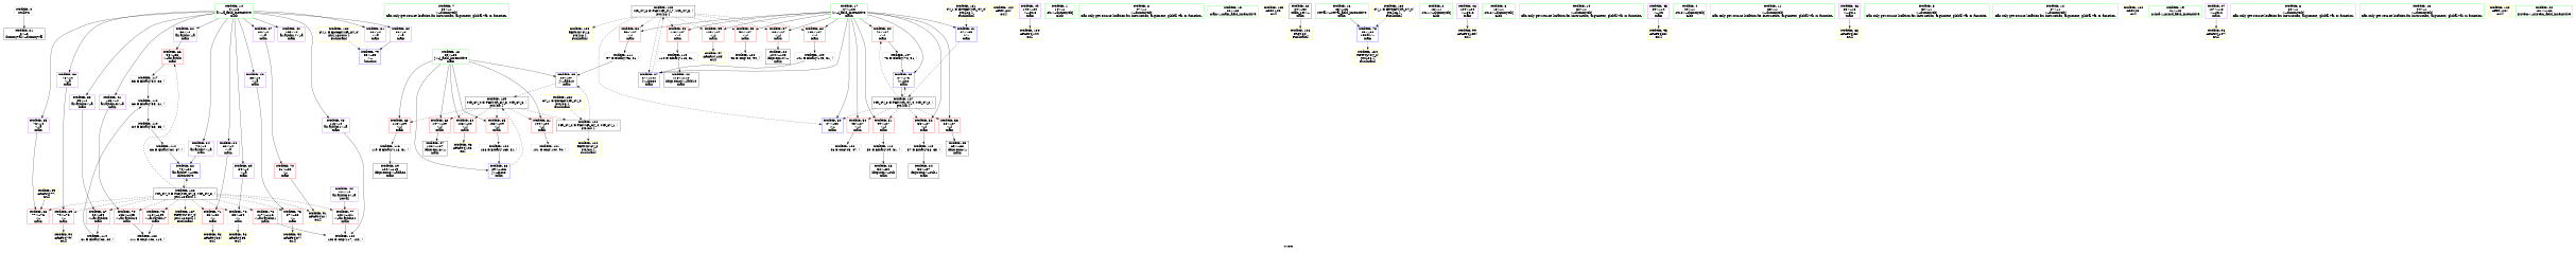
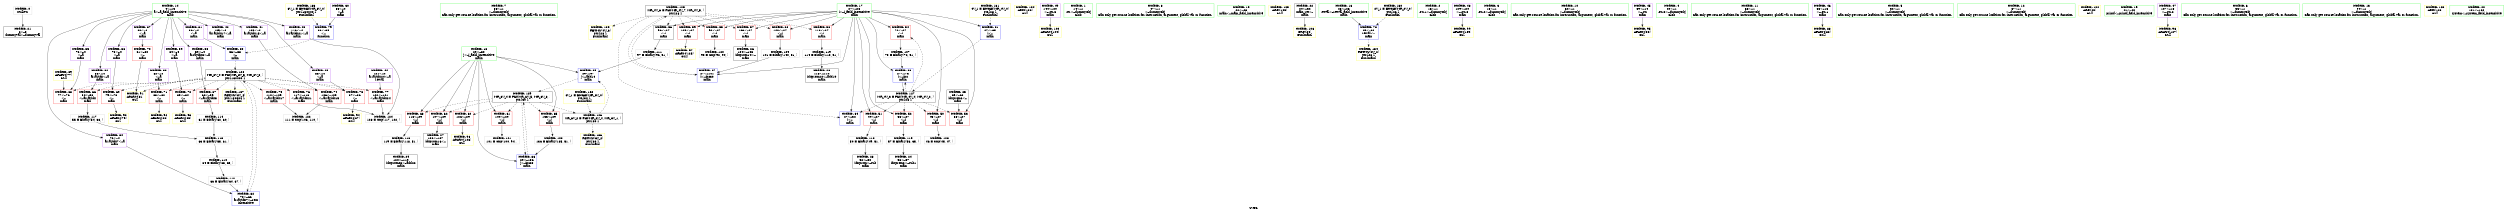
  digraph {
    label=SVFG
    node [color=red shape=record]
    edge [style=solid]
    n1 [color=grey label="{NodeID: 0\nNullPtr}"]
    n2 [color=black label="{NodeID: 21\n2\<--3\ndummyVal\<--dummyVal\n}"]
    n3 [color=yellow label="{NodeID: 90\nAPARM(79)\nCS[]}" style=double]
    n4 [color=green label="{NodeID: 7\n38\<--1\n\<--dummyObj\nCan only get source location for instruction, argument, global var or function.}"]
    n5 [color=yellow label="{NodeID: 97\nAPARM(125)\nCS[]}" style=double]
    n6 [color=green label="{NodeID: 14\n4\<--13\na\<--a_field_insensitive\nGlob }"]
    n7 [color=purple label="{NodeID: 30\n33\<--4\n\<--a\nmain\n}"]
    n8 [color=purple label="{NodeID: 31\n36\<--4\n\<--a\nmain\n}"]
    n9 [color=purple label="{NodeID: 32\n53\<--4\narrayidx\<--a\nmain\n}"]
    n10 [color=purple label="{NodeID: 33\n59\<--4\narrayidx3\<--a\nmain\n}"]
    n11 [color=purple label="{NodeID: 34\n70\<--4\narrayidx7\<--a\nmain\n}"]
    n12 [color=purple label="{NodeID: 35\n76\<--4\n\<--a\nmain\n}"]
    n13 [color=purple label="{NodeID: 36\n78\<--4\n\<--a\nmain\n}"]
    n14 [color=purple label="{NodeID: 37\n80\<--4\n\<--a\nmain\n}"]
    n15 [color=purple label="{NodeID: 38\n82\<--4\n\<--a\nmain\n}"]
    n16 [color=purple label="{NodeID: 39\n84\<--4\n\<--a\nmain\n}"]
    n17 [color=purple label="{NodeID: 40\n86\<--4\n\<--a\nmain\n}"]
    n18 [color=purple label="{NodeID: 41\n105\<--4\narrayidx15\<--a\nmain\n}"]
    n19 [color=purple label="{NodeID: 42\n109\<--4\narrayidx17\<--a\nmain\n}"]
    n20 [color=purple label="{NodeID: 43\n116\<--4\narrayidx21\<--a\nmain\n}"]
    n21 [color=blue label="{NodeID: 79\n33\<--35\n\<--\nfunction\n}"]
+   n22 [color=blue label="{NodeID: 80\n36\<--38\n\<--\nmain\n}"]
    n23 [label="{NodeID: 66\n54\<--53\n\<--arrayidx\nmain\n}"]
    n24 [label="{NodeID: 67\n60\<--59\n\<--arrayidx3\nmain\n}"]
    n25 [color=blue label="{NodeID: 82\n70\<--66\narrayidx7\<--rem\ninsensitive\n}"]
    n26 [label="{NodeID: 68\n77\<--76\n\<--\nmain\n}"]
    n27 [label="{NodeID: 69\n79\<--78\n\<--\nmain\n}"]
    n28 [label="{NodeID: 70\n81\<--80\n\<--\nmain\n}"]
    n29 [label="{NodeID: 71\n83\<--82\n\<--\nmain\n}"]
-   n30 [color=grey label="{NodeID: 72\n85\<--84\n\<--\nmain\n}"]
+   n30 [label="{NodeID: 72\n85\<--84\n\<--\nmain\n}"]
    n31 [label="{NodeID: 73\n87\<--86\n\<--\nmain\n}"]
    n32 [label="{NodeID: 74\n106\<--105\n\<--arrayidx15\nmain\n}"]
    n33 [color=grey label="{NodeID: 124\n123 = cmp(117, 122, )\n}"]
    n34 [color=purple label="{NodeID: 44\n121\<--4\narrayidx24\<--a\nretval\n}"]
    n35 [label="{NodeID: 77\n122\<--121\n\<--arrayidx24\nmain\n}"]
    n36 [color=black label="{NodeID: 128\nMR_8V_4 = PHI(MR_8V_5, MR_8V_3, )\npts\{130000 \}\n}"]
    n37 [color=grey label="{NodeID: 117\n55 = Binary(54, 38, )\n}"]
    n38 [color=grey label="{NodeID: 114\n61 = Binary(62, 60, )\n}"]
    n39 [color=yellow label="{NodeID: 91\nAPARM(81)\nCS[]}" style=double]
    n40 [color=yellow label="{NodeID: 92\nAPARM(83)\nCS[]}" style=double]
    n41 [color=yellow label="{NodeID: 93\nAPARM(85)\nCS[]}" style=double]
    n42 [color=yellow label="{NodeID: 94\nAPARM(87)\nCS[]}" style=double]
    n43 [color=grey label="{NodeID: 122\n111 = cmp(106, 110, )\n}"]
    n44 [label="{NodeID: 75\n110\<--109\n\<--arrayidx17\nmain\n}"]
    n45 [label="{NodeID: 76\n117\<--116\n\<--arrayidx21\nmain\n}"]
    n46 [color=yellow label="{NodeID: 104\nARet(130)\nCS[]}" style=double]
    n47 [color=grey label="{NodeID: 111\n97 = Binary(96, 51, )\n}"]
    n48 [color=blue label="{NodeID: 85\n29\<--97\nj\<--add10\nmain\n}"]
    n49 [color=black label="{NodeID: 129\nMR_6V_4 = PHI(MR_6V_5, MR_6V_3, )\npts\{30 \}\n}"]
    n50 [color=black label="{NodeID: 126\nMR_6V_2 = PHI(MR_6V_4, MR_6V_1, )\npts\{30 \}\n}"]
    n51 [label="{NodeID: 63\n118\<--29\n\<--j\nmain\n}"]
    n52 [label="{NodeID: 64\n126\<--29\n\<--j\nmain\n}"]
    n53 [label="{NodeID: 65\n135\<--29\n\<--j\nmain\n}"]
    n54 [color=blue label="{NodeID: 86\n29\<--136\nj\<--inc28\nmain\n}"]
    n55 [label="{NodeID: 61\n100\<--29\n\<--j\nmain\n}"]
    n56 [label="{NodeID: 62\n107\<--29\n\<--j\nmain\n}"]
    n57 [color=black label="{NodeID: 28\n115\<--114\nidxprom20\<--add19\nmain\n}"]
    n58 [color=grey label="{NodeID: 118\n50 = Binary(49, 51, )\n}"]
    n59 [color=black label="{NodeID: 23\n52\<--50\nidxprom\<--sub\nmain\n}"]
    n60 [color=yellow label="{NodeID: 89\nAPARM(77)\nCS[]}" style=double]
    n61 [color=black label="{NodeID: 125\nMR_4V_6 = PHI(MR_4V_7, MR_4V_5, )\npts\{28 \}\n}"]
    n62 [label="{NodeID: 55\n92\<--27\n\<--i\nmain\n}"]
-   n63 [label="{NodeID: 56\n96\<--27\n\<--i\nmain\n}"]
+   n63 [color=black label="{NodeID: 56\n96\<--27\n\<--i\nmain\n}"]
    n64 [label="{NodeID: 57\n103\<--27\n\<--i\nmain\n}"]
    n65 [label="{NodeID: 58\n113\<--27\n\<--i\nmain\n}"]
    n66 [label="{NodeID: 59\n125\<--27\n\<--i\nmain\n}"]
    n67 [label="{NodeID: 60\n140\<--27\n\<--i\nmain\n}"]
    n68 [color=blue label="{NodeID: 87\n27\<--141\ni\<--inc30\nmain\n}"]
    n69 [color=yellow label="{NodeID: 135\nRETMU(4V_6)\npts\{28 \}\nFun[main]}" style=double]
    n70 [color=blue label="{NodeID: 84\n27\<--32\ni\<--\nmain\n}"]
    n71 [color=grey label="{NodeID: 120\n93 = cmp(92, 94, )\n}"]
    n72 [color=black label="{NodeID: 26\n104\<--103\nidxprom14\<--\nmain\n}"]
    n73 [color=grey label="{NodeID: 119\n114 = Binary(113, 51, )\n}"]
    n74 [color=grey label="{NodeID: 109\n141 = Binary(140, 51, )\n}"]
    n75 [color=yellow label="{NodeID: 132\n6V_1 = ENCHI(MR_6V_0)\npts\{30 \}\nFun[main]}" style=double]
    n76 [color=yellow label="{NodeID: 136\nRETMU(6V_2)\npts\{30 \}\nFun[main]}" style=double]
    n77 [color=purple label="{NodeID: 49\n144\<--20\n\<--.str.3\nmain\n}"]
    n78 [color=yellow label="{NodeID: 100\nAPARM(144)\nCS[]}" style=double]
    n79 [color=grey label="{NodeID: 116\n119 = Binary(118, 51, )\n}"]
    n80 [color=black label="{NodeID: 29\n120\<--119\nidxprom23\<--add22\nmain\n}"]
    n81 [color=green label="{NodeID: 1\n14\<--1\n.str\<--dummyObj\nGlob }"]
    n82 [color=green label="{NodeID: 8\n47\<--1\n\<--dummyObj\nCan only get source location for instruction, argument, global var or function.}"]
    n83 [color=yellow label="{NodeID: 98\nAPARM(126)\nCS[]}" style=double]
    n84 [color=green label="{NodeID: 15\n22\<--23\nmain\<--main_field_insensitive\n}"]
    n85 [color=yellow label="{NodeID: 105\nARet(145)\nCS[]}" style=double]
    n86 [color=black label="{NodeID: 22\n24\<--32\nmain_ret\<--\nmain\n}"]
    n87 [color=yellow label="{NodeID: 106\nFRet(24)\nFun[main]}" style=double]
    n88 [color=grey label="{NodeID: 112\n66 = Binary(64, 67, )\n}"]
    n89 [color=yellow label="{NodeID: 137\nRETMU(8V_4)\npts\{130000 \}\nFun[main]}" style=double]
    n90 [color=yellow label="{NodeID: 133\n8V_1 = ENCHI(MR_8V_0)\npts\{130000 \}\nFun[main]}" style=double]
    n91 [label="{NodeID: 50\n45\<--27\n\<--i\nmain\n}"]
    n92 [color=grey label="{NodeID: 123\n46 = cmp(45, 47, )\n}"]
    n93 [color=blue label="{NodeID: 78\n25\<--32\nretval\<--\nmain\n}"]
    n94 [color=yellow label="{NodeID: 134\nRETMU(2V_2)\npts\{26 \}\nFun[main]}" style=double]
    n95 [color=grey label="{NodeID: 108\n136 = Binary(135, 51, )\n}"]
    n96 [color=grey label="{NodeID: 121\n101 = cmp(100, 94, )\n}"]
    n97 [color=black label="{NodeID: 27\n108\<--107\nidxprom16\<--\nmain\n}"]
    n98 [color=green label="{NodeID: 2\n16\<--1\n.str.1\<--dummyObj\nGlob }"]
    n99 [color=yellow label="{NodeID: 99\nAPARM(159)\nCS[]}" style=double]
    n100 [color=green label="{NodeID: 16\n25\<--26\nretval\<--retval_field_insensitive\nmain\n}"]
    n101 [color=grey label="{NodeID: 113\n63 = Binary(55, 61, )\n}"]
    n102 [color=grey label="{NodeID: 110\n64 = Binary(63, 65, )\n}"]
    n103 [color=black label="{NodeID: 127\nMR_4V_3 = PHI(MR_4V_4, MR_4V_2, )\npts\{28 \}\n}"]
    n104 [label="{NodeID: 51\n49\<--27\n\<--i\nmain\n}"]
    n105 [label="{NodeID: 52\n56\<--27\n\<--i\nmain\n}"]
    n106 [label="{NodeID: 53\n68\<--27\n\<--i\nmain\n}"]
    n107 [label="{NodeID: 54\n72\<--27\n\<--i\nmain\n}"]
    n108 [color=blue label="{NodeID: 83\n27\<--73\ni\<--inc\nmain\n}"]
    n109 [color=grey label="{NodeID: 115\n57 = Binary(56, 35, )\n}"]
    n110 [color=black label="{NodeID: 25\n69\<--68\nidxprom6\<--\nmain\n}"]
    n111 [color=grey label="{NodeID: 107\n73 = Binary(72, 51, )\n}"]
    n112 [color=black label="{NodeID: 24\n58\<--57\nidxprom2\<--sub1\nmain\n}"]
    n113 [color=green label="{NodeID: 3\n18\<--1\n.str.2\<--dummyObj\nGlob }"]
    n114 [color=green label="{NodeID: 10\n62\<--1\n\<--dummyObj\nCan only get source location for instruction, argument, global var or function.}"]
    n115 [color=green label="{NodeID: 17\n27\<--28\ni\<--i_field_insensitive\nmain\n}"]
    n116 [color=blue label="{NodeID: 81\n27\<--35\ni\<--\nmain\n}"]
    n117 [color=purple label="{NodeID: 45\n39\<--14\n\<--.str\nmain\n}"]
    n118 [color=yellow label="{NodeID: 95\nAPARM(33)\nCS[]}" style=double]
    n119 [color=green label="{NodeID: 4\n20\<--1\n.str.3\<--dummyObj\nGlob }"]
    n120 [color=green label="{NodeID: 11\n65\<--1\n\<--dummyObj\nCan only get source location for instruction, argument, global var or function.}"]
    n121 [color=green label="{NodeID: 18\n29\<--30\nj\<--j_field_insensitive\nmain\n}"]
    n122 [color=purple label="{NodeID: 46\n88\<--16\n\<--.str.1\nmain\n}"]
    n123 [color=yellow label="{NodeID: 88\nAPARM(88)\nCS[]}" style=double]
    n124 [color=green label="{NodeID: 5\n32\<--1\n\<--dummyObj\nCan only get source location for instruction, argument, global var or function.}"]
    n125 [color=green label="{NodeID: 12\n67\<--1\n\<--dummyObj\nCan only get source location for instruction, argument, global var or function.}"]
    n126 [color=yellow label="{NodeID: 102\nARet(40)\nCS[]}" style=double]
    n127 [color=green label="{NodeID: 19\n41\<--42\nprintf\<--printf_field_insensitive\n}"]
    n128 [color=yellow label="{NodeID: 130\n2V_1 = ENCHI(MR_2V_0)\npts\{26 \}\nFun[main]}" style=double]
    n129 [color=purple label="{NodeID: 47\n127\<--18\n\<--.str.2\nmain\n}"]
    n130 [color=yellow label="{NodeID: 96\nAPARM(127)\nCS[]}" style=double]
    n131 [color=green label="{NodeID: 6\n35\<--1\n\<--dummyObj\nCan only get source location for instruction, argument, global var or function.}"]
    n132 [color=green label="{NodeID: 13\n94\<--1\n\<--dummyObj\nCan only get source location for instruction, argument, global var or function.}"]
    n133 [color=yellow label="{NodeID: 103\nARet(128)\nCS[]}" style=double]
    n134 [color=green label="{NodeID: 20\n131\<--132\nsystem\<--system_field_insensitive\n}"]
    n135 [color=yellow label="{NodeID: 131\n4V_1 = ENCHI(MR_4V_0)\npts\{28 \}\nFun[main]}" style=double]
    n136 [color=purple label="{NodeID: 48\n129\<--20\n\<--.str.3\nmain\n}"]
    n1 -> n2
-   n6 -> n7
    n6 -> n8
    n6 -> n9
    n6 -> n10
    n6 -> n11
    n6 -> n12
    n6 -> n13
    n6 -> n14
    n6 -> n15
    n6 -> n16
    n6 -> n17
    n6 -> n18
    n6 -> n19
    n6 -> n20
    n7 -> n21
+   n8 -> n22
    n9 -> n23
    n10 -> n24
    n11 -> n25
    n12 -> n26
    n13 -> n27
    n14 -> n28
    n15 -> n29
    n16 -> n30
    n17 -> n31
    n18 -> n32
    n20 -> n33
+   n21 -> n22 [style=dashed]
+   n22 -> n36 [style=dashed]
    n23 -> n37
    n24 -> n38
    n25 -> n36 [style=dashed]
    n27 -> n3
    n28 -> n39
    n29 -> n40
    n30 -> n41
    n31 -> n42
    n32 -> n43
    n34 -> n35
    n35 -> n33
    n36 -> n23 [style=dashed]
    n36 -> n24 [style=dashed]
    n36 -> n25 [style=dashed]
    n36 -> n26 [style=dashed]
    n36 -> n27 [style=dashed]
    n36 -> n29 [style=dashed]
    n36 -> n30 [style=dashed]
    n36 -> n31 [style=dashed]
    n36 -> n32 [style=dashed]
    n36 -> n35 [style=dashed]
    n36 -> n39 [style=dashed]
    n36 -> n44 [style=dashed]
    n36 -> n45 [style=dashed]
    n36 -> n89 [style=dashed]
    n37 -> n101
    n38 -> n101
    n44 -> n43
    n45 -> n33
    n47 -> n48
    n48 -> n49 [style=dashed]
    n49 -> n50 [style=dashed]
    n49 -> n51 [style=dashed]
    n49 -> n52 [style=dashed]
    n49 -> n53 [style=dashed]
+   n49 -> n54 [style=dashed]
    n49 -> n55 [style=dashed]
    n49 -> n56 [style=dashed]
    n50 -> n48 [style=dashed]
    n50 -> n76 [style=dashed]
    n51 -> n79
    n52 -> n83
    n53 -> n95
    n54 -> n49 [style=dashed]
    n55 -> n96
    n56 -> n97
    n58 -> n59
    n60 -> n26
    n61 -> n62 [style=dashed]
    n61 -> n63 [style=dashed]
    n61 -> n64 [style=dashed]
    n61 -> n65 [style=dashed]
    n61 -> n66 [style=dashed]
    n61 -> n67 [style=dashed]
    n61 -> n68 [style=dashed]
    n61 -> n69 [style=dashed]
    n61 -> n70 [style=dashed]
    n62 -> n71
    n63 -> n47
    n64 -> n72
    n65 -> n73
    n66 -> n5
    n67 -> n74
    n68 -> n61 [style=dashed]
    n73 -> n57
    n74 -> n68
    n75 -> n50 [style=dashed]
    n77 -> n78
    n79 -> n80
    n86 -> n87
    n88 -> n25
    n90 -> n21 [style=dashed]
    n91 -> n92
    n93 -> n94 [style=dashed]
    n95 -> n54
    n100 -> n93
    n101 -> n102
    n102 -> n88
    n103 -> n70 [style=dashed]
    n103 -> n91 [style=dashed]
    n103 -> n104 [style=dashed]
    n103 -> n105 [style=dashed]
    n103 -> n106 [style=dashed]
    n103 -> n107 [style=dashed]
    n103 -> n108 [style=dashed]
    n104 -> n58
    n105 -> n109
-   n106 -> n110
+   n110 -> n106
    n107 -> n111
    n108 -> n103
    n109 -> n112
    n111 -> n108
    n115 -> n62
    n115 -> n63
    n115 -> n64
    n115 -> n65
    n115 -> n66
    n115 -> n67
    n115 -> n68
    n115 -> n70
    n115 -> n91
    n115 -> n104
    n115 -> n105
    n115 -> n106
    n115 -> n107
    n115 -> n108
    n115 -> n116
    n116 -> n103 [style=dashed]
    n117 -> n118
    n121 -> n48
    n121 -> n51
    n121 -> n52
    n121 -> n53
    n121 -> n54
    n121 -> n55
    n121 -> n56
    n122 -> n123
    n128 -> n93 [style=dashed]
    n129 -> n130
    n135 -> n116 [style=dashed]
    n136 -> n99
  }
